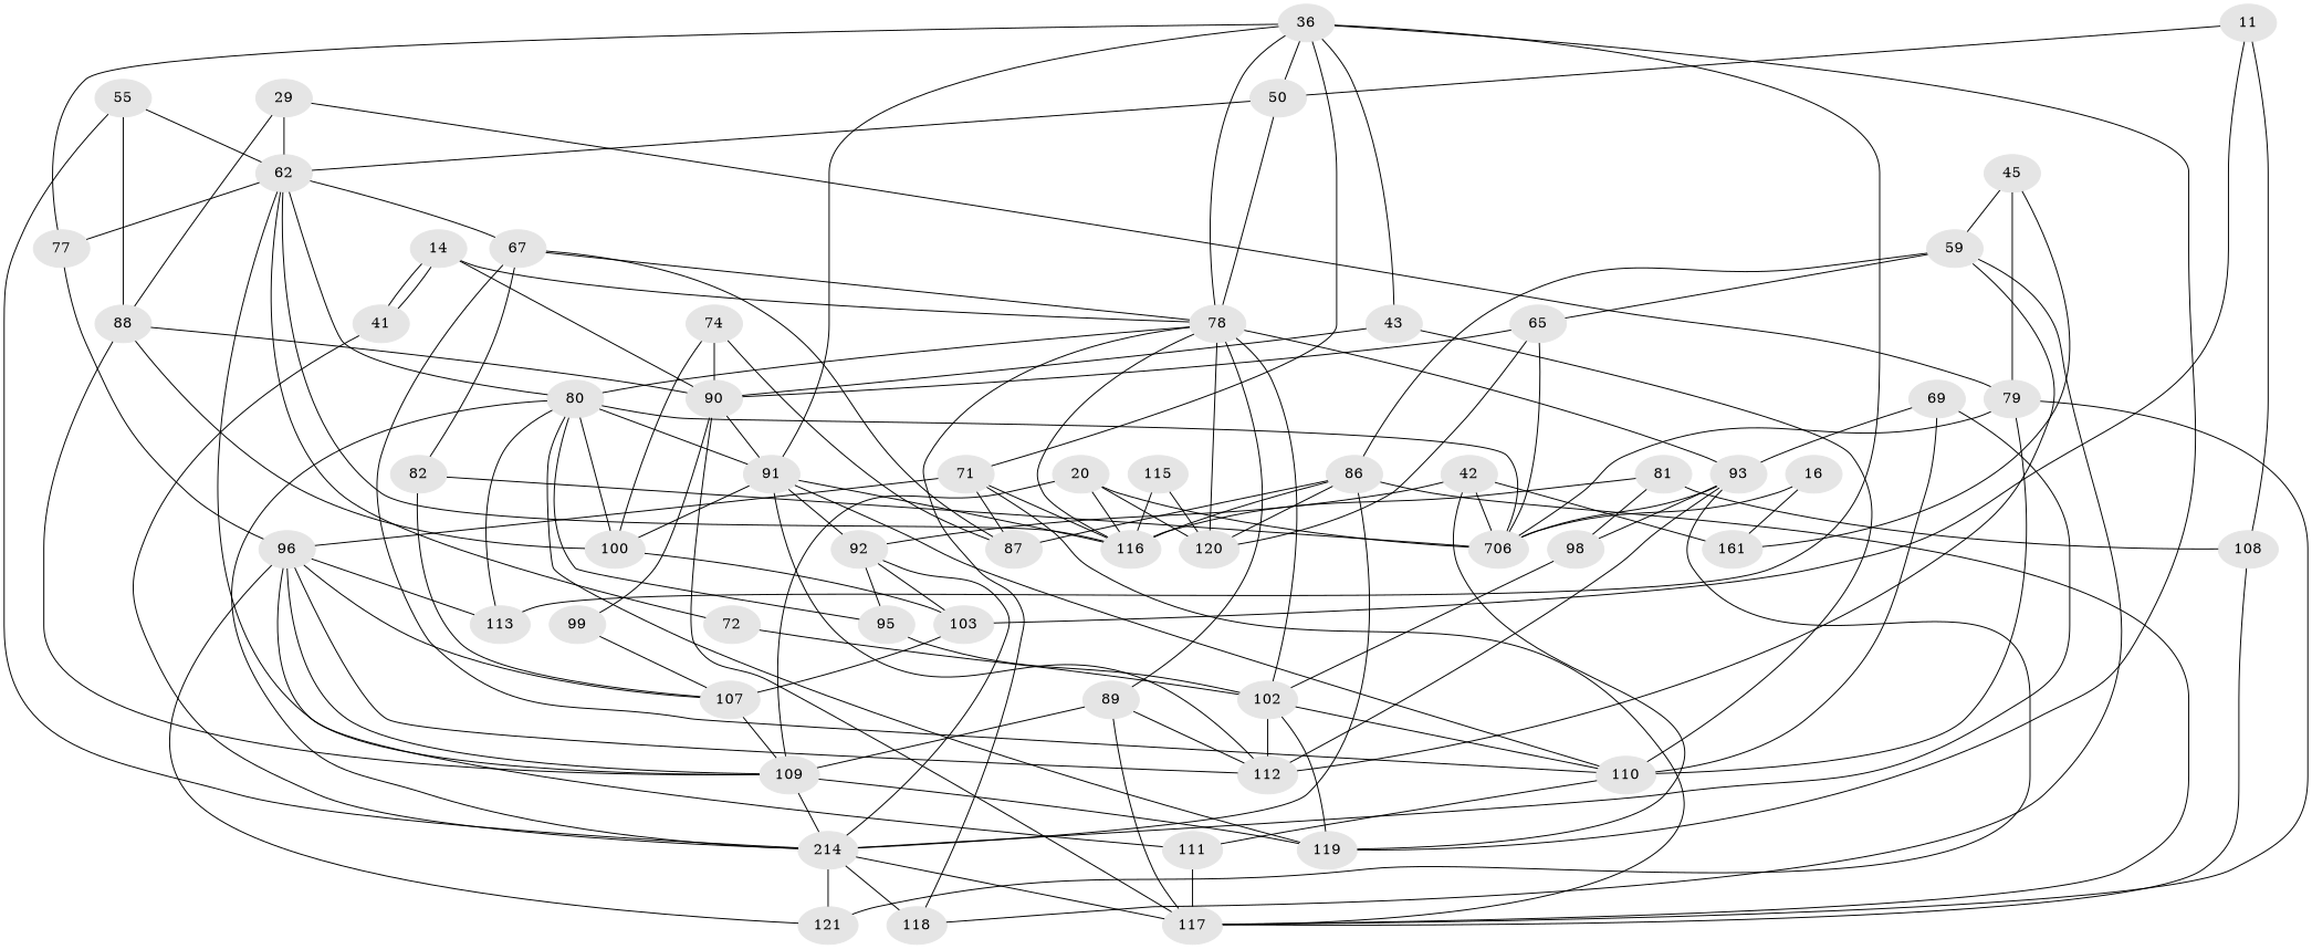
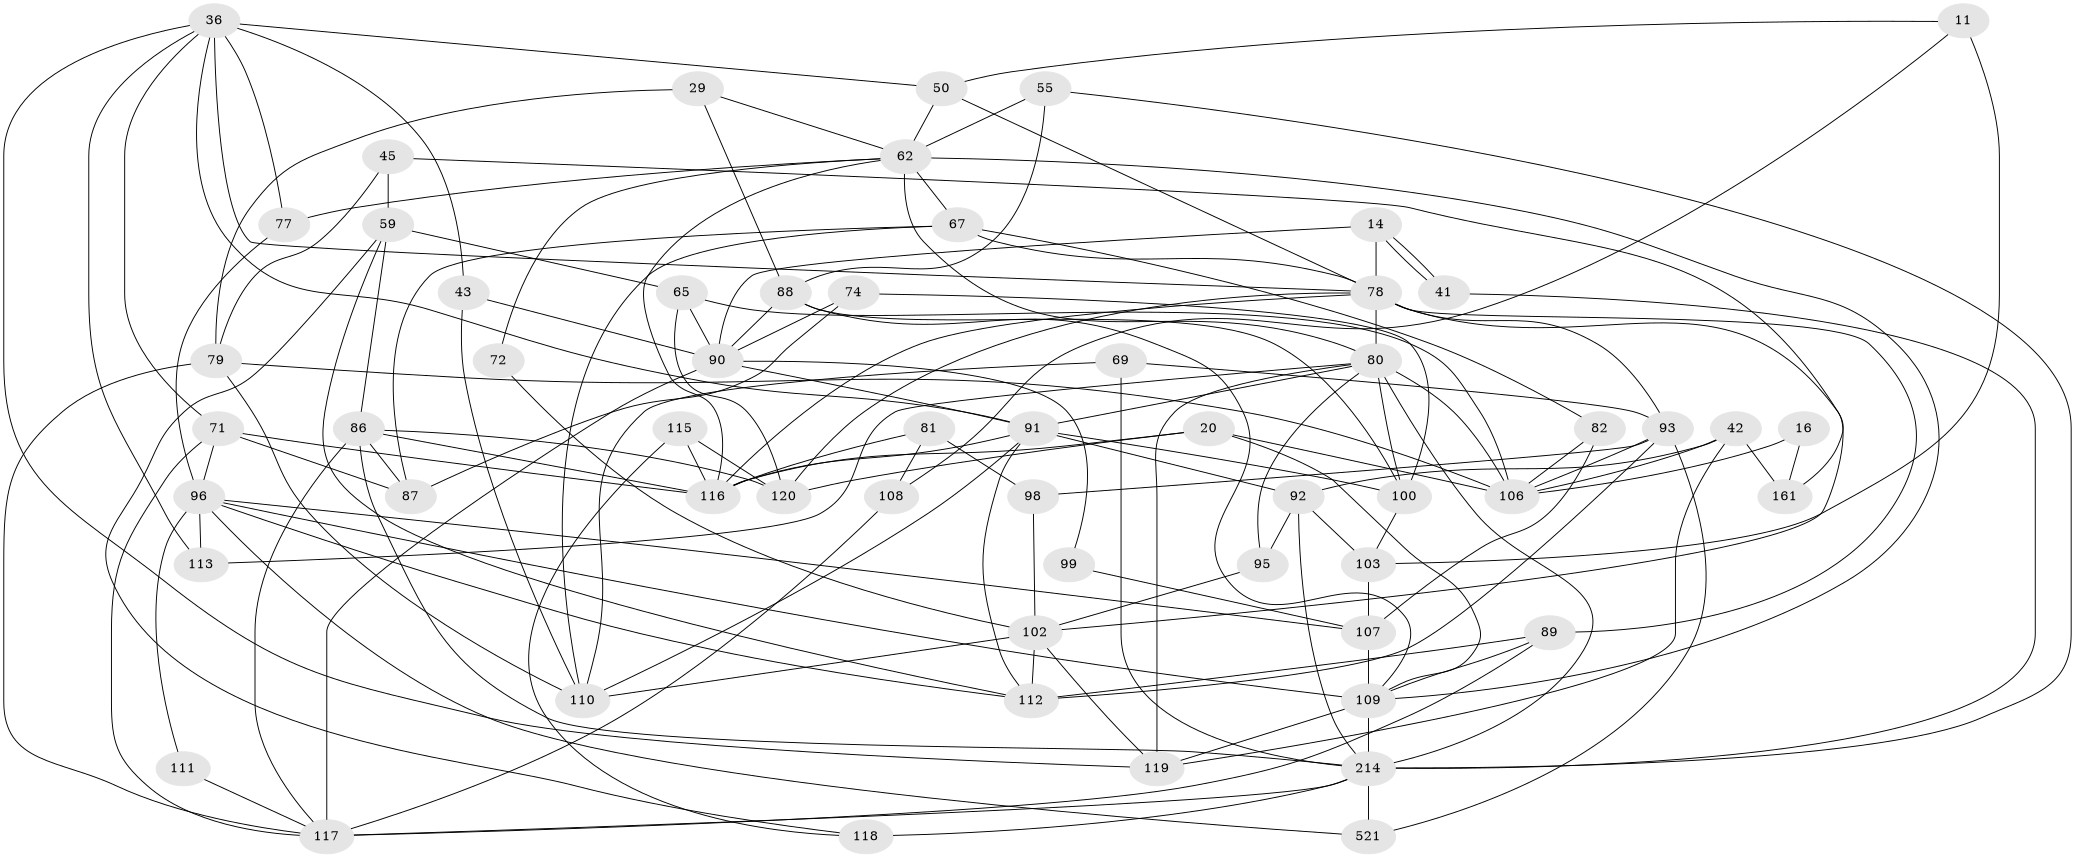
  graph {
    node [color=gray90 style=filled]
    11
    50
    103 [super="+4"]
    108 [super="+52"]
    78 [super="+76+73"]
    62 [super="+6+24+44"]
    107
    117 [super="+97"]
    14
    41
    90 [super="+63+58+83"]
    n12 [label=214 super="+49+15+75"]
    116 [super="+31"]
    120 [super="+27+33"]
    118 [super="+66"]
    80 [super="+2+60"]
    93 [super="+48"]
    102 [super="+94"]
    89 [super="+22"]
    91 [super="+56"]
    99
    n22 [label=161 super="+17"]
    16
-   106 [super="+10" label=706]
+   106 [super="+10"]
    20
    109 [super="+64+51+47"]
    119 [super="+21"]
    29 [super="+25"]
    79 [super="+34+70"]
    88
    77
    67
    72
    110
    100 [super="+85"]
    36 [super="+9"]
    43 [super="+28"]
    71 [super="+12+39"]
    113 [super="+54"]
    87 [super="+32"]
    96 [super="+1+61+46"]
    92
    112 [super="+53"]
-   121
+   121 [label=521]
    42
    95
    111
    59 [super="+38"]
    65
    86 [super="+84"]
    45
    55
    82
    98
    69
    74
    81
    115
    11 -- 50
    11 -- 103
    11 -- 108 [weight=2]
    50 -- 78
    50 -- 62
    103 -- 107 [weight=2]
    108 -- 117
    78 -- 116
    78 -- 120 [weight=2]
-   78 -- 118 [weight=2]
+   115 -- 118 [weight=2]
    78 -- 80
    78 -- 93
    78 -- 102
    78 -- 89 [weight=2]
    62 -- 116
    62 -- 80 [weight=2]
    62 -- 109
    62 -- 77
    62 -- 67
    62 -- 72
    107 -- 109 [weight=2]
    14 -- 78
    14 -- 41
    14 -- 41
    14 -- 90 [weight=2]
    41 -- n12
    90 -- 117 [weight=2]
    90 -- 91 [weight=2]
    90 -- 99
    n12 -- 117
    n12 -- 118 [weight=3]
    n12 -- 121
    80 -- n12 [weight=2]
    80 -- 91
    80 -- 106 [weight=2]
    80 -- 119
    80 -- 100
    80 -- 113
    80 -- 95
    93 -- 106
    93 -- 112 [weight=2]
    93 -- 121
    93 -- 98
    102 -- 119
    102 -- 110
    102 -- 112 [weight=2]
    89 -- 117
    89 -- 109
    89 -- 112
    91 -- 116
    91 -- 110
    91 -- 100
    91 -- 92
    91 -- 112
    99 -- 107
    16 -- n22 [weight=2]
    16 -- 106
    20 -- 116
    20 -- 120
    20 -- 106
    20 -- 109
    109 -- n12 [weight=3]
    109 -- 119
    29 -- 62 [weight=2]
    29 -- 79
    29 -- 88
    79 -- 117
    79 -- 106
    79 -- 110
    88 -- 90
    88 -- 109
    88 -- 100
    77 -- 96
    67 -- 78
    67 -- 110
    67 -- 87
    67 -- 82
    72 -- 102
-   110 -- 111
    100 -- 103
    36 -- 50
    36 -- 78
    36 -- 91
    36 -- 119
    36 -- 77 [weight=2]
    36 -- 43
    36 -- 71
    36 -- 113 [weight=2]
    43 -- 90
    43 -- 110 [weight=2]
    71 -- 117
    71 -- 116 [weight=2]
    71 -- 87
    71 -- 96
    96 -- 107
    96 -- 109
    96 -- 113
    96 -- 112
    96 -- 121
    96 -- 111
    92 -- 103
    92 -- n12
    92 -- 95
    42 -- n22
    42 -- 106
    42 -- 119
    42 -- 92
    95 -- 102
    111 -- 117
    59 -- 118
    59 -- 112
    59 -- 65
    59 -- 86 [weight=2]
    65 -- 90
    65 -- 120
    65 -- 106
    86 -- 117
    86 -- n12
    86 -- 116 [weight=2]
    86 -- 120 [weight=2]
    86 -- 87
    45 -- n22
    45 -- 79 [weight=2]
    45 -- 59 [weight=2]
    55 -- 62
    55 -- n12
    55 -- 88
    82 -- 107
    82 -- 106
    98 -- 102
    69 -- n12
    69 -- 93
    69 -- 110
    74 -- 90
    74 -- 100
    74 -- 87
    81 -- 108
    81 -- 116
    81 -- 98
    115 -- 116
    115 -- 120
  }
